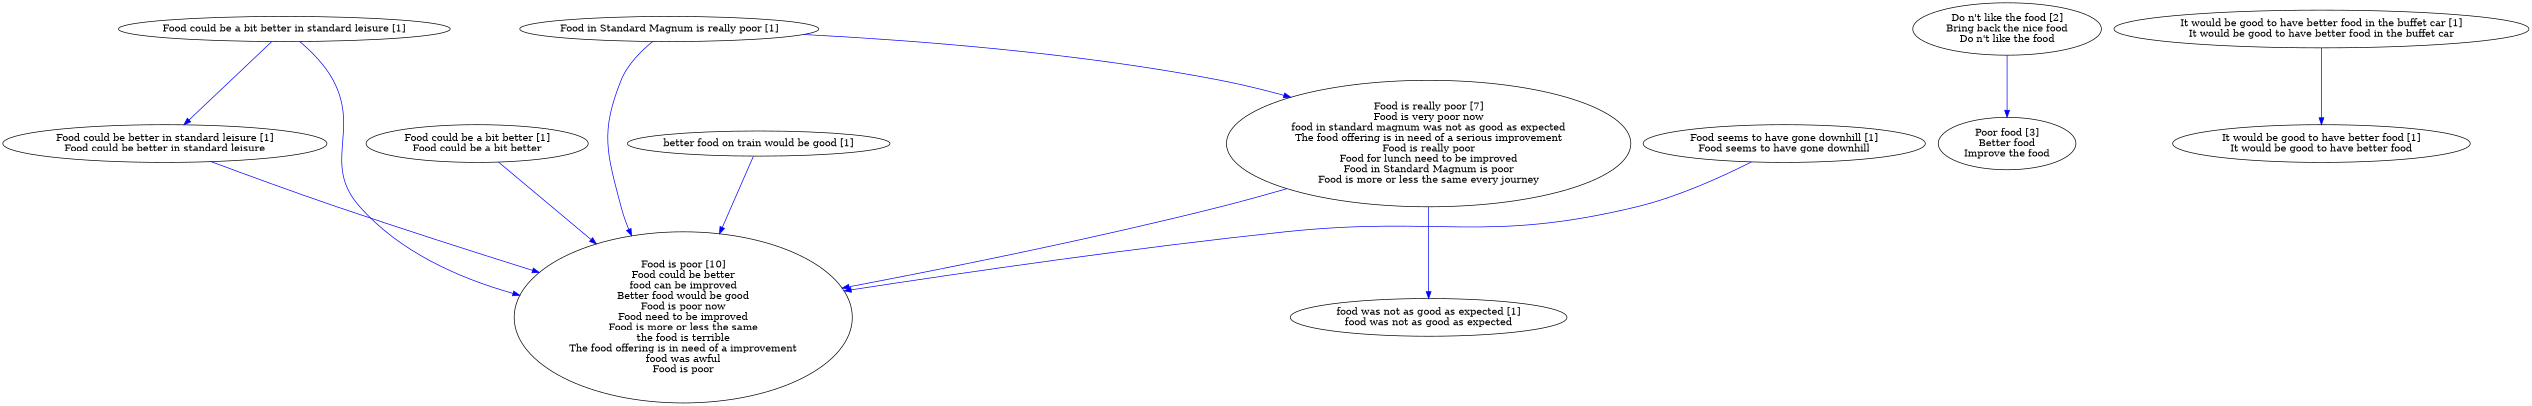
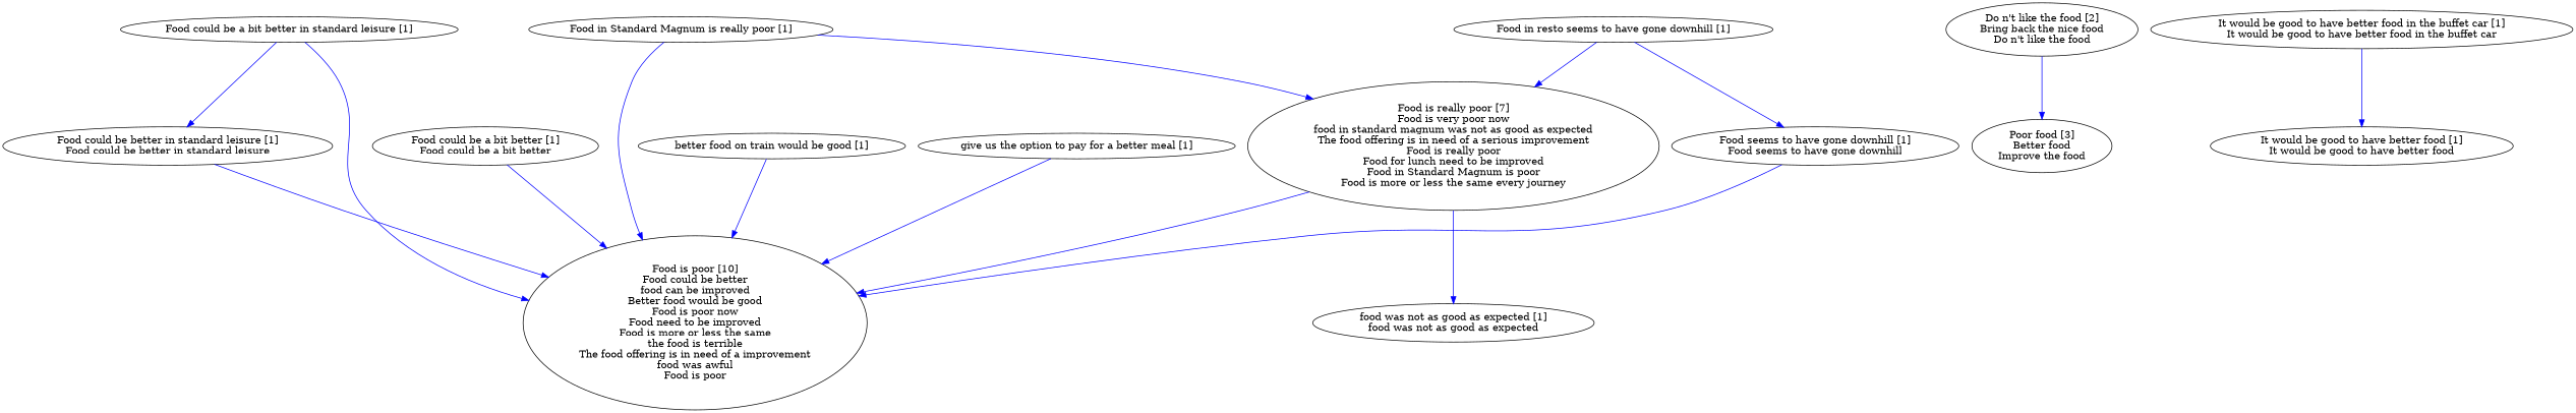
  digraph {
    edge [color=blue]
    "Food is really poor [7]\nFood is very poor now\nfood in standard magnum was not as good as expected\nThe food offering is in need of a serious improvement\nFood is really poor\nFood for lunch need to be improved\nFood in Standard Magnum is poor\nFood is more or less the same every journey"
    "Food is poor [10]\nFood could be better\nfood can be improved\nBetter food would be good\nFood is poor now\nFood need to be improved\nFood is more or less the same\nthe food is terrible\nThe food offering is in need of a improvement\nfood was awful\nFood is poor"
    "food was not as good as expected [1]\nfood was not as good as expected"
    "Do n't like the food [2]\nBring back the nice food\nDo n't like the food"
    "Poor food [3]\nBetter food\nImprove the food"
    "Food could be a bit better in standard leisure [1]"
    "Food could be better in standard leisure [1]\nFood could be better in standard leisure"
    "Food could be a bit better [1]\nFood could be a bit better"
    "Food in Standard Magnum is really poor [1]"
+   "Food in resto seems to have gone downhill [1]"
    "Food seems to have gone downhill [1]\nFood seems to have gone downhill"
    "It would be good to have better food in the buffet car [1]\nIt would be good to have better food in the buffet car"
    "It would be good to have better food [1]\nIt would be good to have better food"
    "better food on train would be good [1]"
+   "give us the option to pay for a better meal [1]"
    "Food is really poor [7]\nFood is very poor now\nfood in standard magnum was not as good as expected\nThe food offering is in need of a serious improvement\nFood is really poor\nFood for lunch need to be improved\nFood in Standard Magnum is poor\nFood is more or less the same every journey" -> "Food is poor [10]\nFood could be better\nfood can be improved\nBetter food would be good\nFood is poor now\nFood need to be improved\nFood is more or less the same\nthe food is terrible\nThe food offering is in need of a improvement\nfood was awful\nFood is poor"
    "Food is really poor [7]\nFood is very poor now\nfood in standard magnum was not as good as expected\nThe food offering is in need of a serious improvement\nFood is really poor\nFood for lunch need to be improved\nFood in Standard Magnum is poor\nFood is more or less the same every journey" -> "food was not as good as expected [1]\nfood was not as good as expected"
    "Do n't like the food [2]\nBring back the nice food\nDo n't like the food" -> "Poor food [3]\nBetter food\nImprove the food"
    "Food could be a bit better in standard leisure [1]" -> "Food is poor [10]\nFood could be better\nfood can be improved\nBetter food would be good\nFood is poor now\nFood need to be improved\nFood is more or less the same\nthe food is terrible\nThe food offering is in need of a improvement\nfood was awful\nFood is poor"
    "Food could be a bit better in standard leisure [1]" -> "Food could be better in standard leisure [1]\nFood could be better in standard leisure"
    "Food could be better in standard leisure [1]\nFood could be better in standard leisure" -> "Food is poor [10]\nFood could be better\nfood can be improved\nBetter food would be good\nFood is poor now\nFood need to be improved\nFood is more or less the same\nthe food is terrible\nThe food offering is in need of a improvement\nfood was awful\nFood is poor"
    "Food could be a bit better [1]\nFood could be a bit better" -> "Food is poor [10]\nFood could be better\nfood can be improved\nBetter food would be good\nFood is poor now\nFood need to be improved\nFood is more or less the same\nthe food is terrible\nThe food offering is in need of a improvement\nfood was awful\nFood is poor"
    "Food in Standard Magnum is really poor [1]" -> "Food is really poor [7]\nFood is very poor now\nfood in standard magnum was not as good as expected\nThe food offering is in need of a serious improvement\nFood is really poor\nFood for lunch need to be improved\nFood in Standard Magnum is poor\nFood is more or less the same every journey"
    "Food in Standard Magnum is really poor [1]" -> "Food is poor [10]\nFood could be better\nfood can be improved\nBetter food would be good\nFood is poor now\nFood need to be improved\nFood is more or less the same\nthe food is terrible\nThe food offering is in need of a improvement\nfood was awful\nFood is poor"
+   "Food in resto seems to have gone downhill [1]" -> "Food is really poor [7]\nFood is very poor now\nfood in standard magnum was not as good as expected\nThe food offering is in need of a serious improvement\nFood is really poor\nFood for lunch need to be improved\nFood in Standard Magnum is poor\nFood is more or less the same every journey"
+   "Food in resto seems to have gone downhill [1]" -> "Food seems to have gone downhill [1]\nFood seems to have gone downhill"
    "Food seems to have gone downhill [1]\nFood seems to have gone downhill" -> "Food is poor [10]\nFood could be better\nfood can be improved\nBetter food would be good\nFood is poor now\nFood need to be improved\nFood is more or less the same\nthe food is terrible\nThe food offering is in need of a improvement\nfood was awful\nFood is poor"
    "It would be good to have better food in the buffet car [1]\nIt would be good to have better food in the buffet car" -> "It would be good to have better food [1]\nIt would be good to have better food"
    "better food on train would be good [1]" -> "Food is poor [10]\nFood could be better\nfood can be improved\nBetter food would be good\nFood is poor now\nFood need to be improved\nFood is more or less the same\nthe food is terrible\nThe food offering is in need of a improvement\nfood was awful\nFood is poor"
+   "give us the option to pay for a better meal [1]" -> "Food is poor [10]\nFood could be better\nfood can be improved\nBetter food would be good\nFood is poor now\nFood need to be improved\nFood is more or less the same\nthe food is terrible\nThe food offering is in need of a improvement\nfood was awful\nFood is poor"
  }
